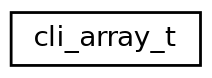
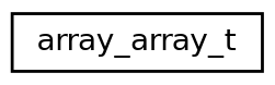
  digraph {
    rankdir=LR
-   n1 [color=black fillcolor=white fontname=Helvetica fontsize=10 height=0.2 label=cli_array_t shape=record style=filled width=0.4]
+   n1 [color=black fillcolor=white fontname=Helvetica fontsize=10 height=0.2 label=array_array_t shape=record style=filled width=0.4]
  }
